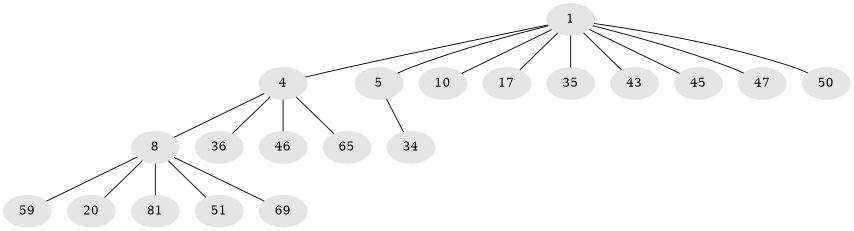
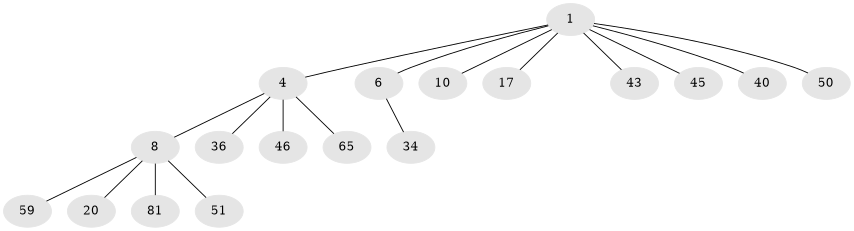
  graph {
    node [color=gray90 style=filled]
    1 [super="+2+3+7+12"]
    4 [super="+14+66+13"]
-   5 [super="+30"]
+   5 [super="+30" label=6]
    10
    17 [super="+26+40"]
-   35
    n7 [label=43]
    45 [super="+48"]
-   47 [super="+49"]
+   47 [super="+49" label=40]
    50
    8 [super="+9"]
    36
    46
    65
    34 [super="+41+56"]
    n16 [label=59 super="+21"]
    20 [super="+28+27"]
    n18 [label=81 super="+67"]
    51
-   69
    1 -- 4
    1 -- 5
    1 -- 10
    1 -- 17
-   1 -- 35
    1 -- n7
    1 -- 45
    1 -- 47
    1 -- 50
    4 -- 8
    4 -- 36
    4 -- 46
    4 -- 65
    5 -- 34
    8 -- n16
    8 -- 20
    8 -- n18
    8 -- 51
-   8 -- 69
  }
